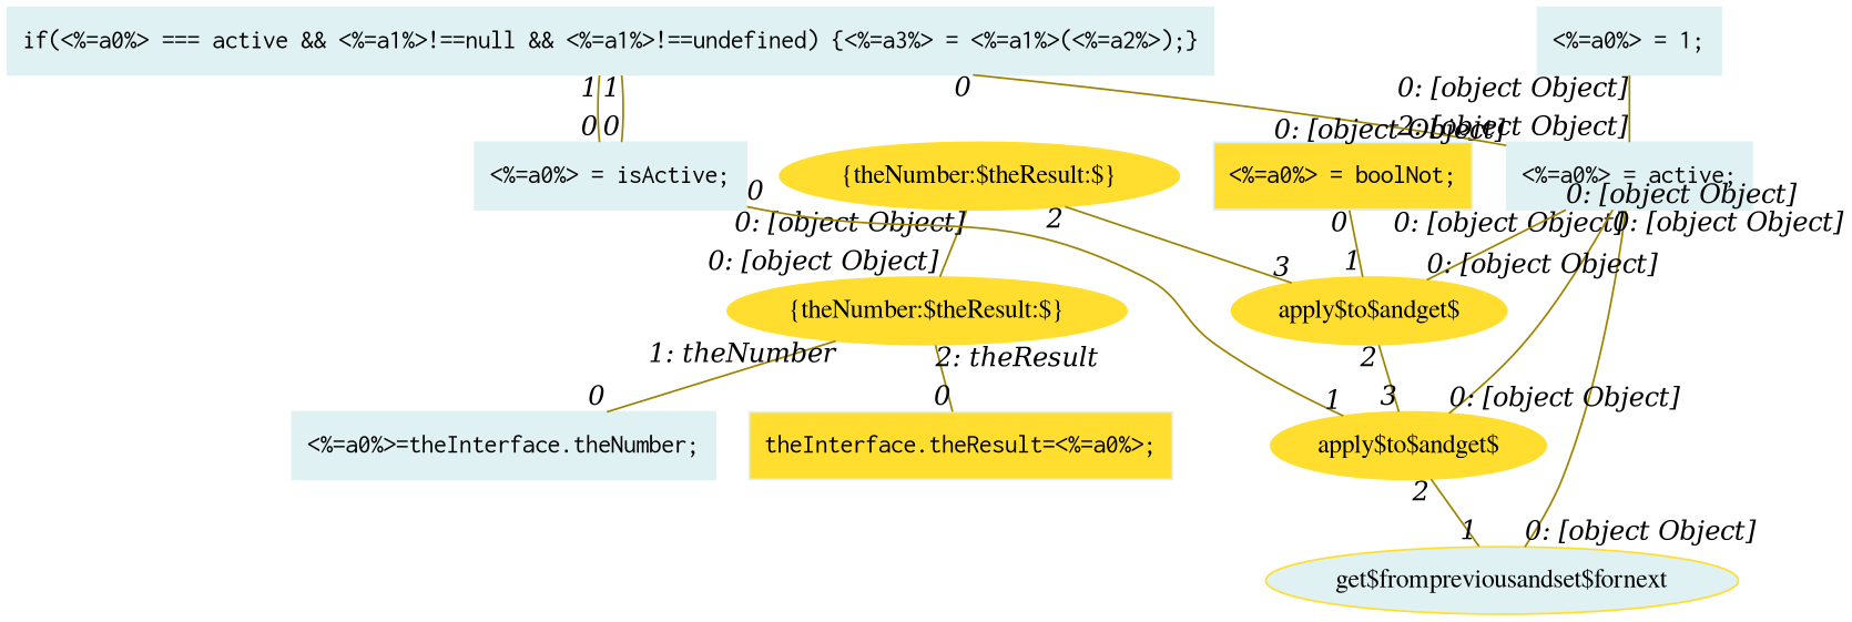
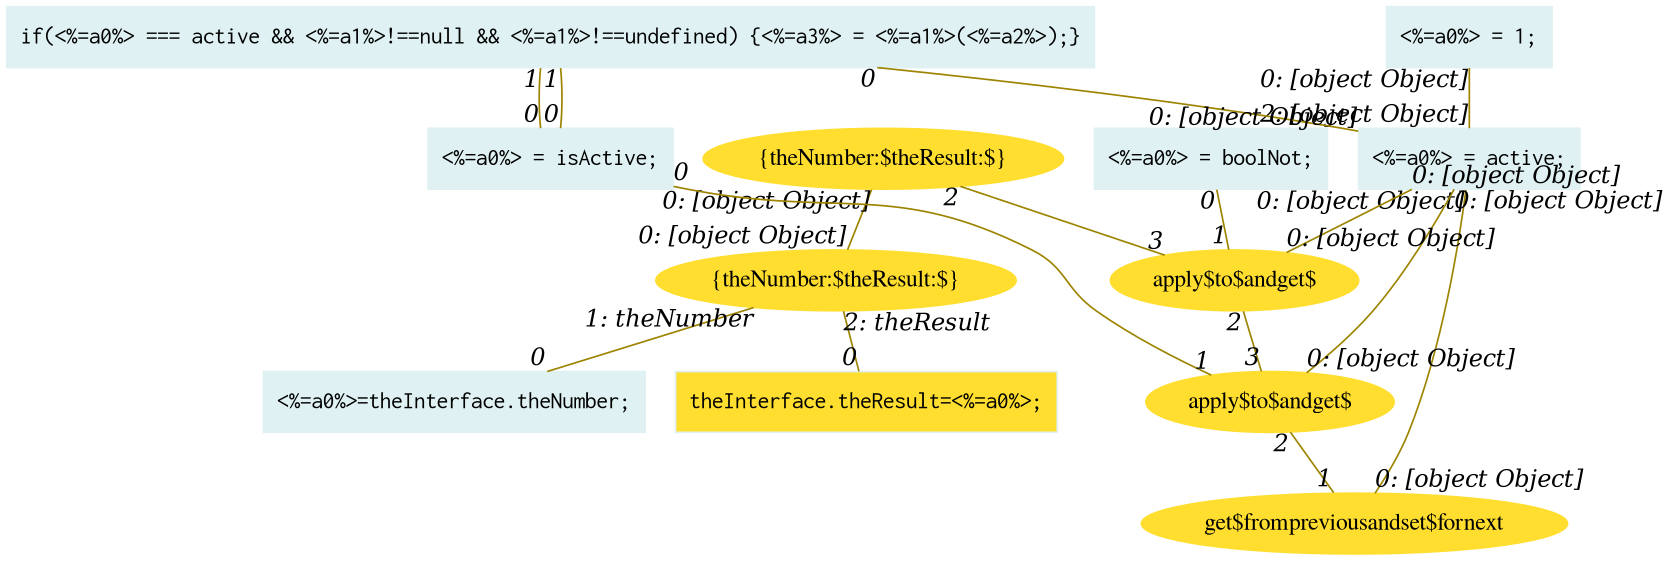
  digraph {
    node [color="#dff1f2" fontname=Courier shape=box style=filled]
    edge [arrowHead=none arrowsize=1 color="#9d8400" dir=none fontname="Times-Italic" headlabel="0: [object Object]" taillabel="0: [object Object]"]
    n1 [label="<%=a0%>=theInterface.theNumber;\n"]
    n2 [fillcolor="#ffde2f" label="theInterface.theResult=<%=a0%>;\n"]
    n3 [color="#ffde2f" fontname=Times label="{theNumber:$theResult:$}" shape=ellipse]
-   n4 [color="#ffde2f" fontname=Times label="get$frompreviousandset$fornext" shape=ellipse fillcolor="#dff1f2"]
+   n4 [color="#ffde2f" fontname=Times label="get$frompreviousandset$fornext" shape=ellipse]
    n5 [color="#ffde2f" fontname=Times label="apply$to$andget$" shape=ellipse]
    n6 [color="#ffde2f" fontname=Times label="apply$to$andget$" shape=ellipse]
    n7 [color="#ffde2f" fontname=Times label="{theNumber:$theResult:$}" shape=ellipse]
    n8 [label="<%=a0%> = active;\n"]
    n9 [label="<%=a0%> = isActive;\n"]
-   n10 [label="<%=a0%> = boolNot;\n" fillcolor="#ffde2f"]
+   n10 [label="<%=a0%> = boolNot;\n"]
    n11 [label="<%=a0%> = 1;\n"]
    n12 [label="if(<%=a0%> === active && <%=a1%>!==null && <%=a1%>!==undefined) {<%=a3%> = <%=a1%>(<%=a2%>);}\n"]
    n3 -> n1 [headlabel=0 taillabel="1: theNumber"]
    n3 -> n2 [headlabel=0 taillabel="2: theResult"]
    n5 -> n4 [headlabel=1 taillabel=2]
    n6 -> n5 [headlabel=3 taillabel=2]
    n7 -> n3
    n7 -> n6 [headlabel=3 taillabel=2]
    n8 -> n4
    n8 -> n5
    n8 -> n6
    n9 -> n5 [headlabel=1 taillabel=0]
    n10 -> n6 [headlabel=1 taillabel=0]
    n11 -> n8 [headlabel="2: [object Object]"]
    n12 -> n8 [taillabel=0]
    n12 -> n9 [headlabel=0 taillabel=1]
    n12 -> n9 [headlabel=0 taillabel=1]
  }
